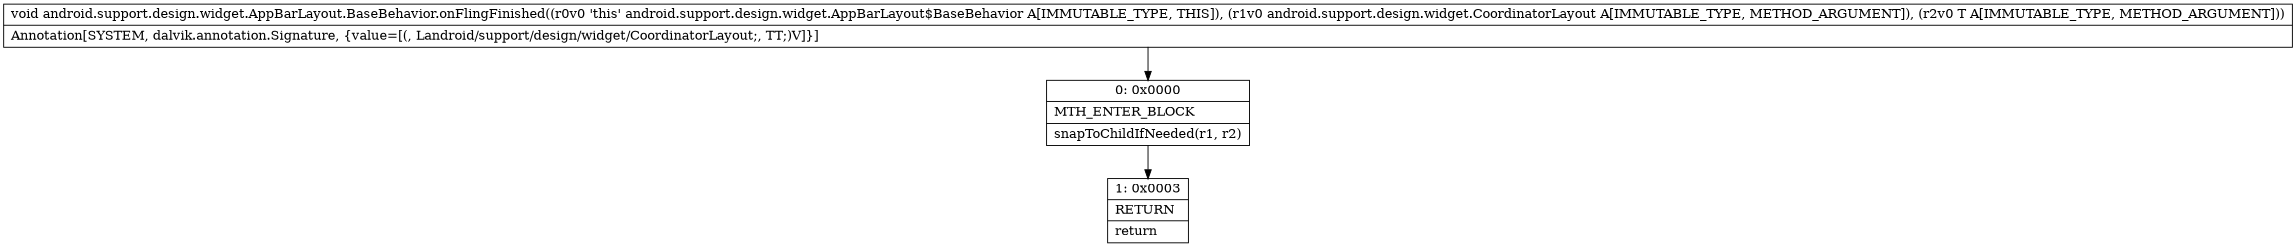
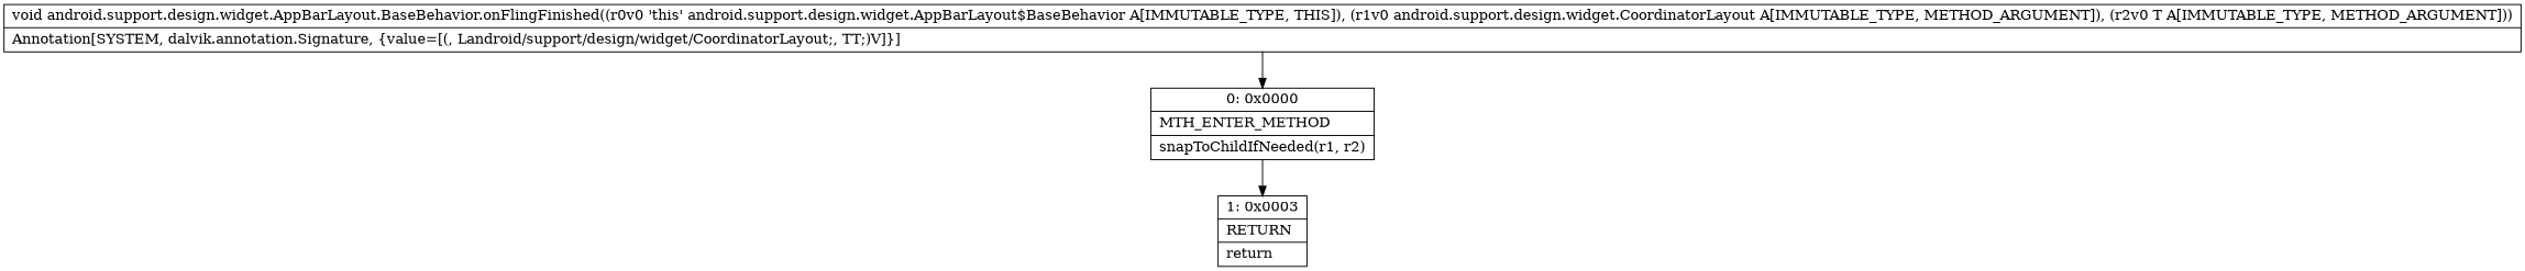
  digraph {
    node [shape=record]
-   n1 [label="{0\:\ 0x0000|MTH_ENTER_BLOCK\l|snapToChildIfNeeded(r1, r2)\l}"]
+   n1 [label="{0\:\ 0x0000|MTH_ENTER_METHOD\l|snapToChildIfNeeded(r1, r2)\l}"]
    n2 [label="{1\:\ 0x0003|RETURN\l|return\l}"]
    n3 [label="{void android.support.design.widget.AppBarLayout.BaseBehavior.onFlingFinished((r0v0 'this' android.support.design.widget.AppBarLayout$BaseBehavior A[IMMUTABLE_TYPE, THIS]), (r1v0 android.support.design.widget.CoordinatorLayout A[IMMUTABLE_TYPE, METHOD_ARGUMENT]), (r2v0 T A[IMMUTABLE_TYPE, METHOD_ARGUMENT]))  | Annotation[SYSTEM, dalvik.annotation.Signature, \{value=[(, Landroid\/support\/design\/widget\/CoordinatorLayout;, TT;)V]\}]\l}"]
    n1 -> n2
    n3 -> n1
  }
